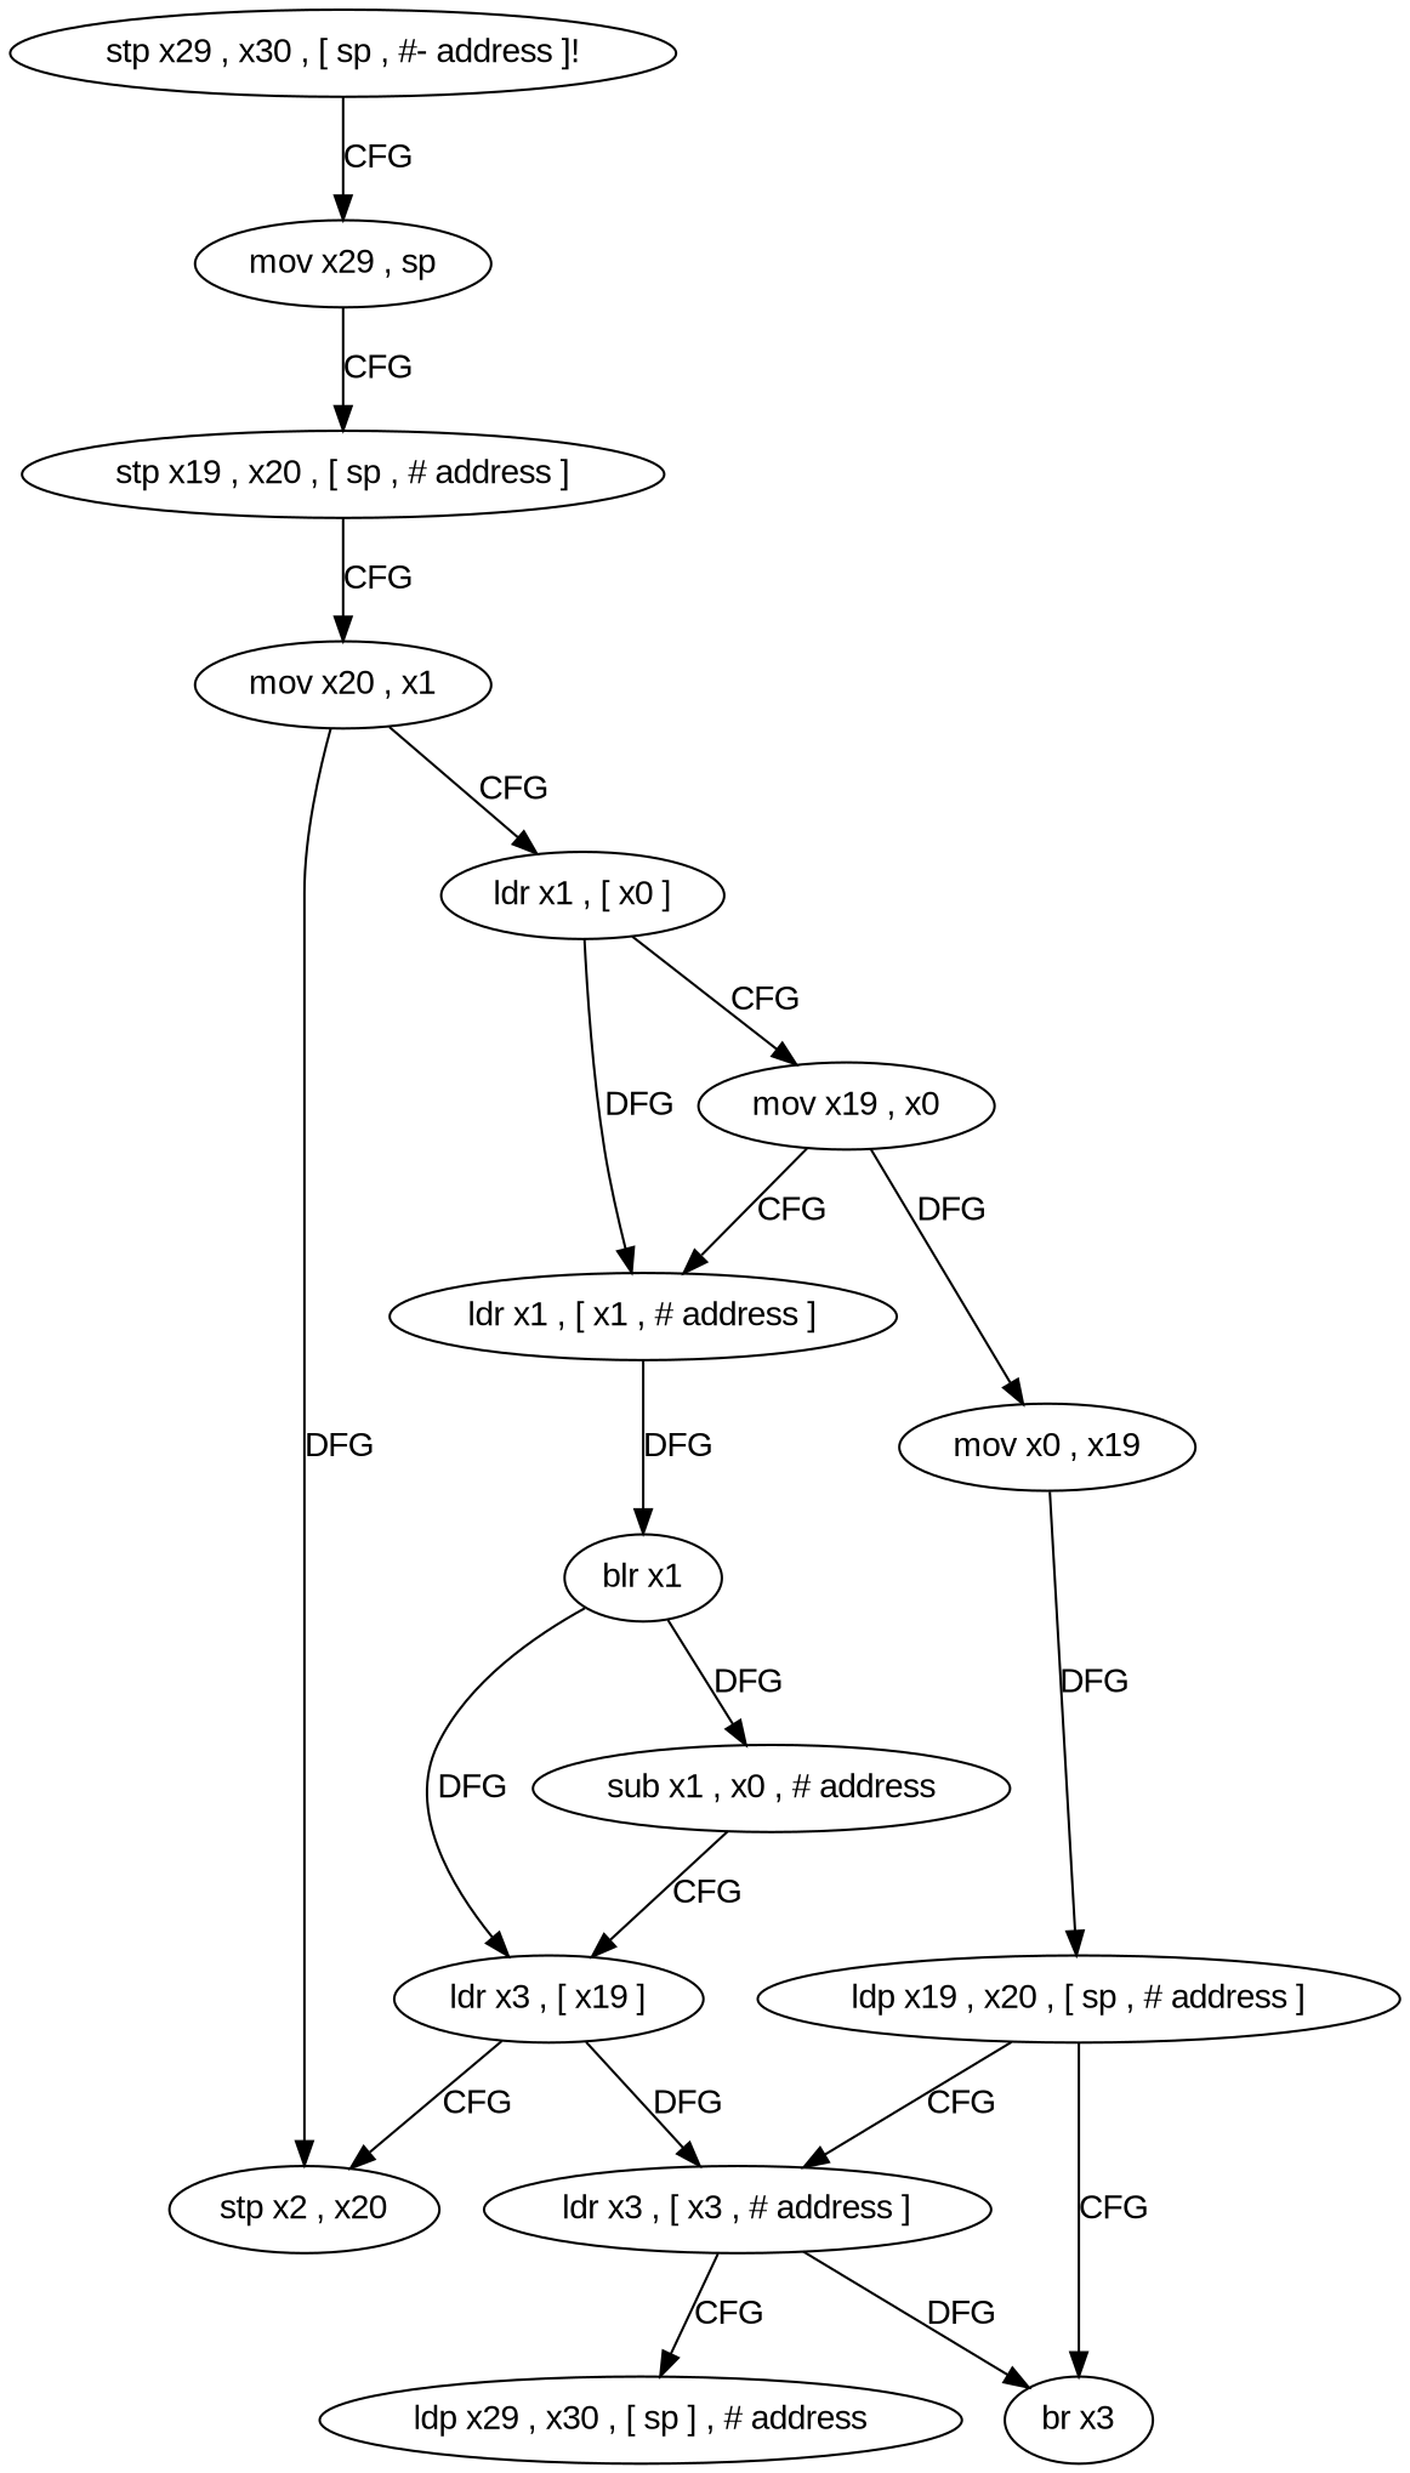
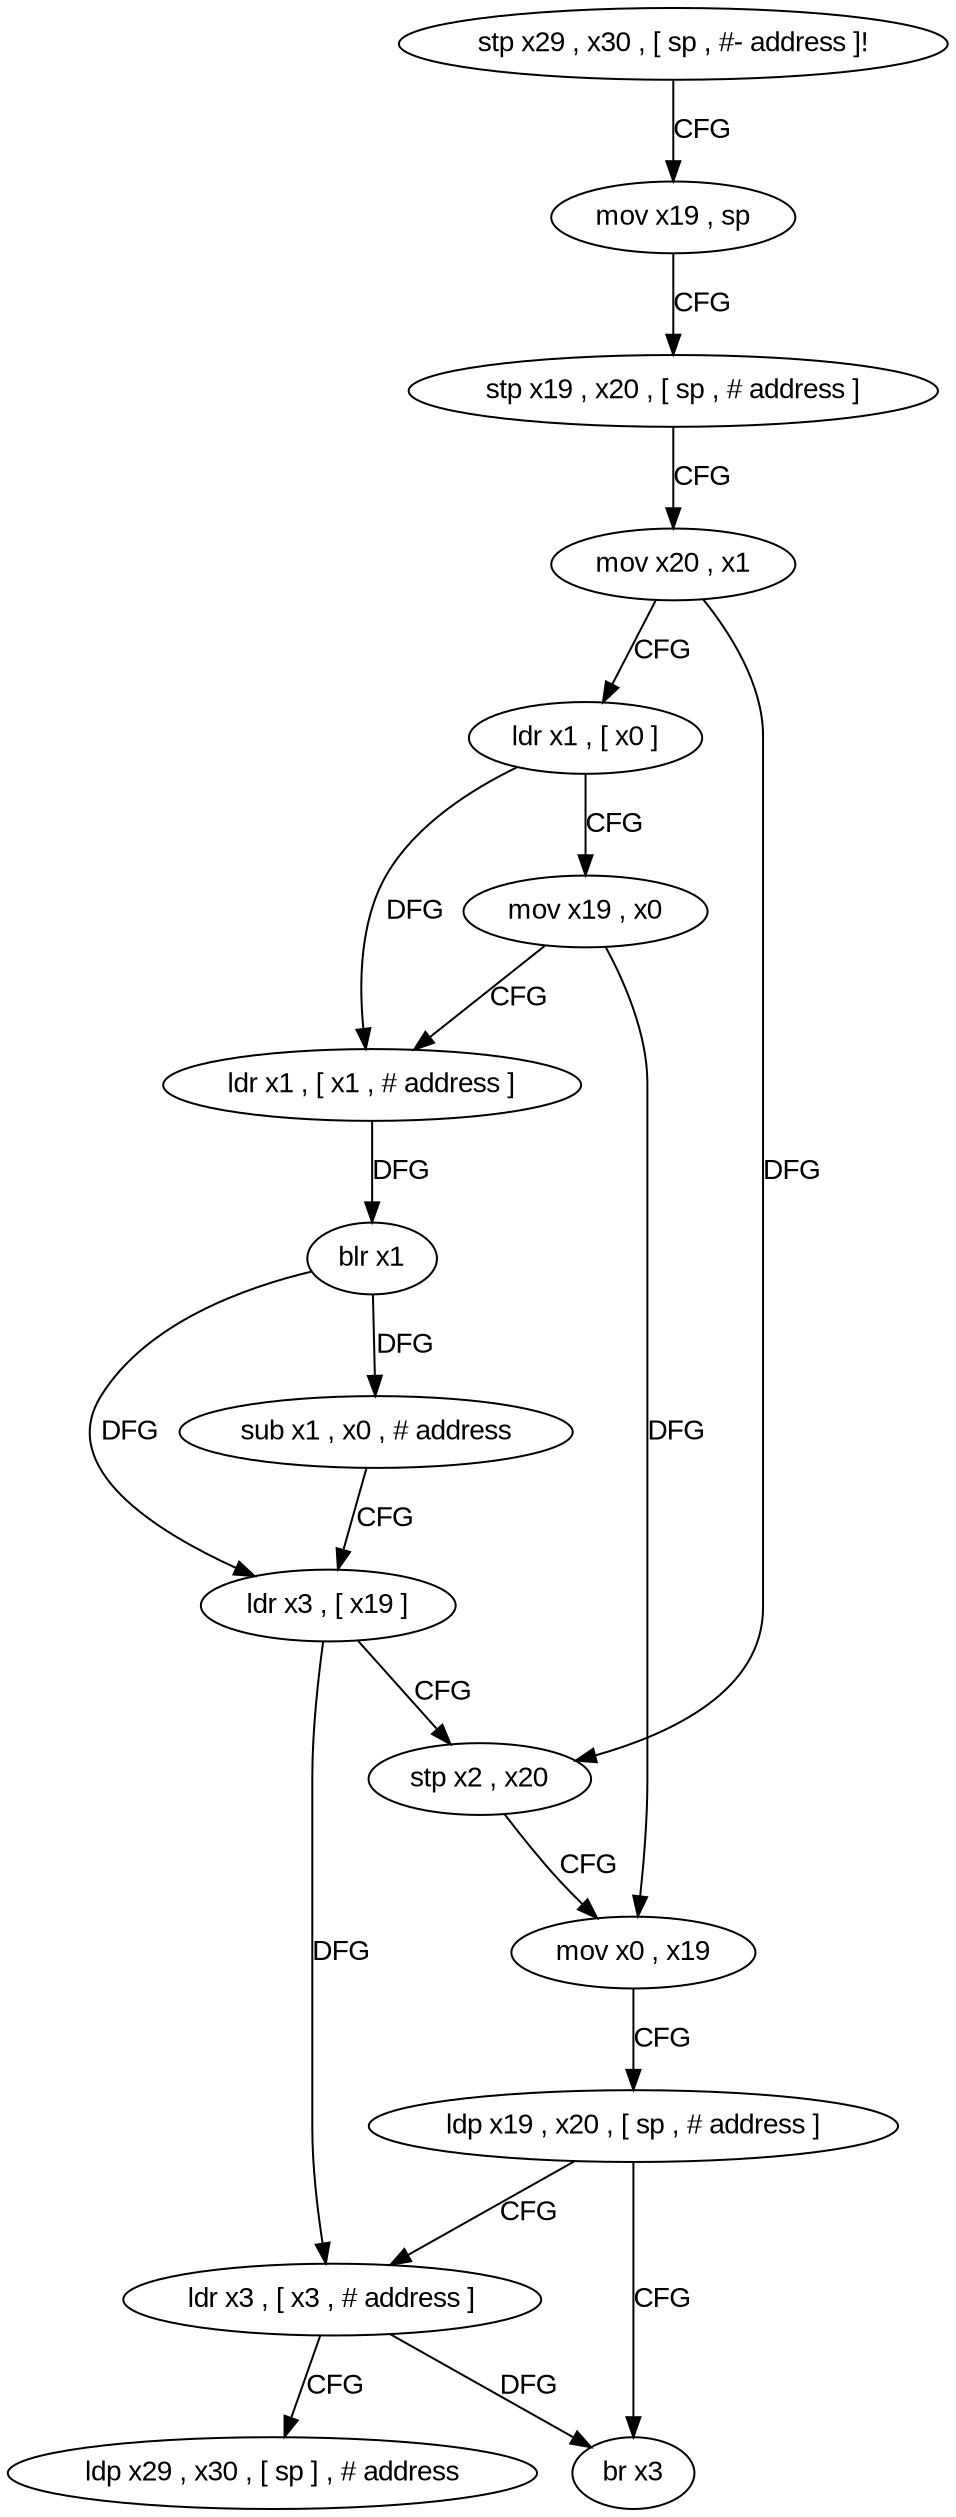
  digraph {
    fontname="Liberation Sans"
    node [fontname="Liberation Sans"]
    edge [fontname="Liberation Sans"]
    n1 [label="stp x29 , x30 , [ sp , #- address ]!"]
-   n2 [label="mov x29 , sp"]
+   n2 [label="mov x19 , sp"]
    n3 [label="stp x19 , x20 , [ sp , # address ]"]
    n4 [label="mov x20 , x1"]
    n5 [label="ldr x1 , [ x0 ]"]
    n6 [label="stp x2 , x20"]
    n7 [label="mov x19 , x0"]
    n8 [label="ldr x1 , [ x1 , # address ]"]
    n9 [label="mov x0 , x19"]
    n10 [label="blr x1"]
    n11 [label="ldr x3 , [ x19 ]"]
    n12 [label="ldr x3 , [ x3 , # address ]"]
    n13 [label="ldp x19 , x20 , [ sp , # address ]"]
    n14 [label="sub x1 , x0 , # address"]
    n15 [label="ldp x29 , x30 , [ sp ] , # address"]
    n16 [label="br x3"]
    n1 -> n2 [label=CFG]
    n2 -> n3 [label=CFG]
    n3 -> n4 [label=CFG]
    n4 -> n5 [label=CFG]
    n4 -> n6 [label=DFG]
    n5 -> n7 [label=CFG]
    n5 -> n8 [label=DFG]
+   n6 -> n9 [label=CFG]
    n7 -> n8 [label=CFG]
    n7 -> n9 [label=DFG]
    n8 -> n10 [label=DFG]
-   n9 -> n13 [label=DFG]
+   n9 -> n13 [label=CFG]
    n10 -> n11 [label=DFG]
    n10 -> n14 [label=DFG]
    n11 -> n6 [label=CFG]
    n11 -> n12 [label=DFG]
    n12 -> n15 [label=CFG]
    n12 -> n16 [label=DFG]
    n13 -> n12 [label=CFG]
    n13 -> n16 [label=CFG]
    n14 -> n11 [label=CFG]
  }
